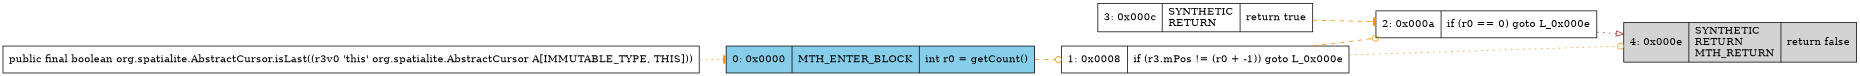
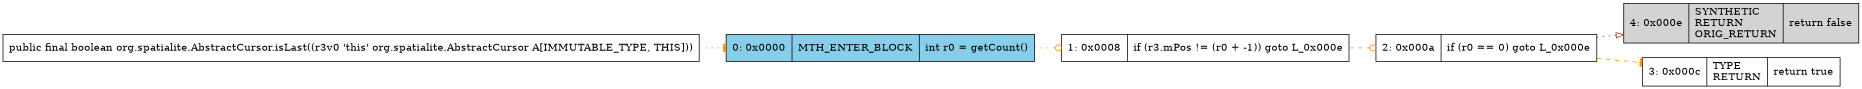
  digraph {
    rankdir=LR
    node [fillcolor=white shape=record style=filled]
    edge [arrowhead=odot color=darkorange style=dashed]
    n1 [fillcolor=skyblue label="{0\:\ 0x0000|MTH_ENTER_BLOCK\l|int r0 = getCount()\l}"]
    n2 [label="{1\:\ 0x0008|if (r3.mPos != (r0 + \-1)) goto L_0x000e\l}"]
    n3 [label="{2\:\ 0x000a|if (r0 == 0) goto L_0x000e\l}"]
-   n4 [fillcolor=lightgrey label="{4\:\ 0x000e|SYNTHETIC\lRETURN\lMTH_RETURN\l|return false\l}"]
-   n5 [label="{3\:\ 0x000c|SYNTHETIC\lRETURN\l|return true\l}"]
+   n4 [fillcolor=lightgrey label="{4\:\ 0x000e|SYNTHETIC\lRETURN\lORIG_RETURN\l|return false\l}"]
+   n5 [label="{3\:\ 0x000c|TYPE\lRETURN\l|return true\l}"]
    n6 [label="{public final boolean org.spatialite.AbstractCursor.isLast((r3v0 'this' org.spatialite.AbstractCursor A[IMMUTABLE_TYPE, THIS])) }"]
-   n1 -> n2
+   n1 -> n2 [style=dotted]
    n2 -> n3
-   n2 -> n4 [style=dotted]
    n3 -> n4 [arrowhead=onormal color=brown style=dotted]
-   n5 -> n3 [arrowhead=tee]
+   n3 -> n5 [arrowhead=tee]
    n6 -> n1 [arrowhead=tee style=dotted]
  }
